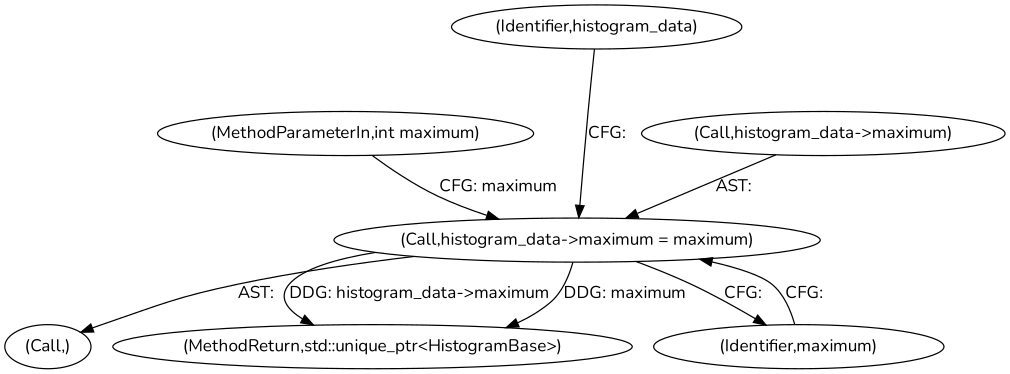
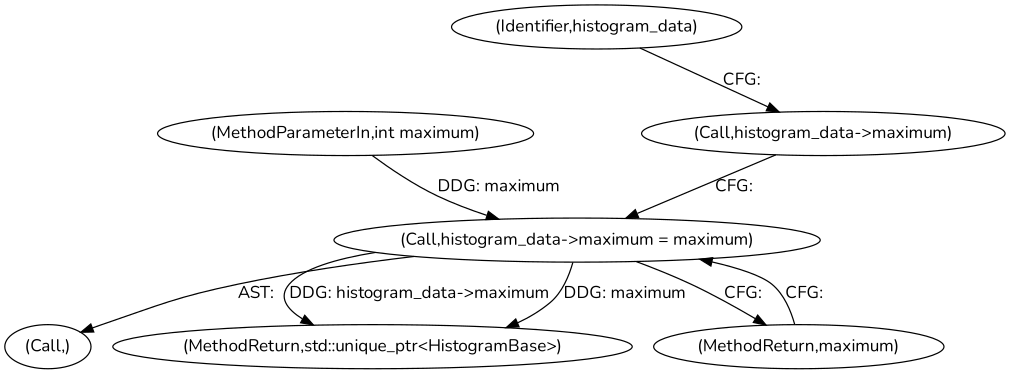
  digraph {
    fontname=Nunito
    node [fontname=Nunito]
    edge [fontname=Nunito]
    n1 [label="(Call,histogram_data->maximum = maximum)"]
    n2 [label="(Call,)"]
    n3 [label="(MethodReturn,std::unique_ptr<HistogramBase>)"]
-   n4 [label="(Identifier,maximum)"]
+   n4 [label="(MethodReturn,maximum)"]
    n5 [label="(MethodParameterIn,int maximum)"]
    n6 [label="(Call,histogram_data->maximum)"]
    n7 [label="(Identifier,histogram_data)"]
    n1 -> n2 [label="AST: "]
    n1 -> n3 [label="DDG: histogram_data->maximum"]
    n1 -> n3 [label="DDG: maximum"]
    n1 -> n4 [label="CFG: "]
    n4 -> n1 [label="CFG: "]
-   n5 -> n1 [label="CFG: maximum"]
-   n6 -> n1 [label="AST: "]
-   n7 -> n1 [label="CFG: "]
+   n5 -> n1 [label="DDG: maximum"]
+   n6 -> n1 [label="CFG: "]
+   n7 -> n6 [label="CFG: "]
  }
